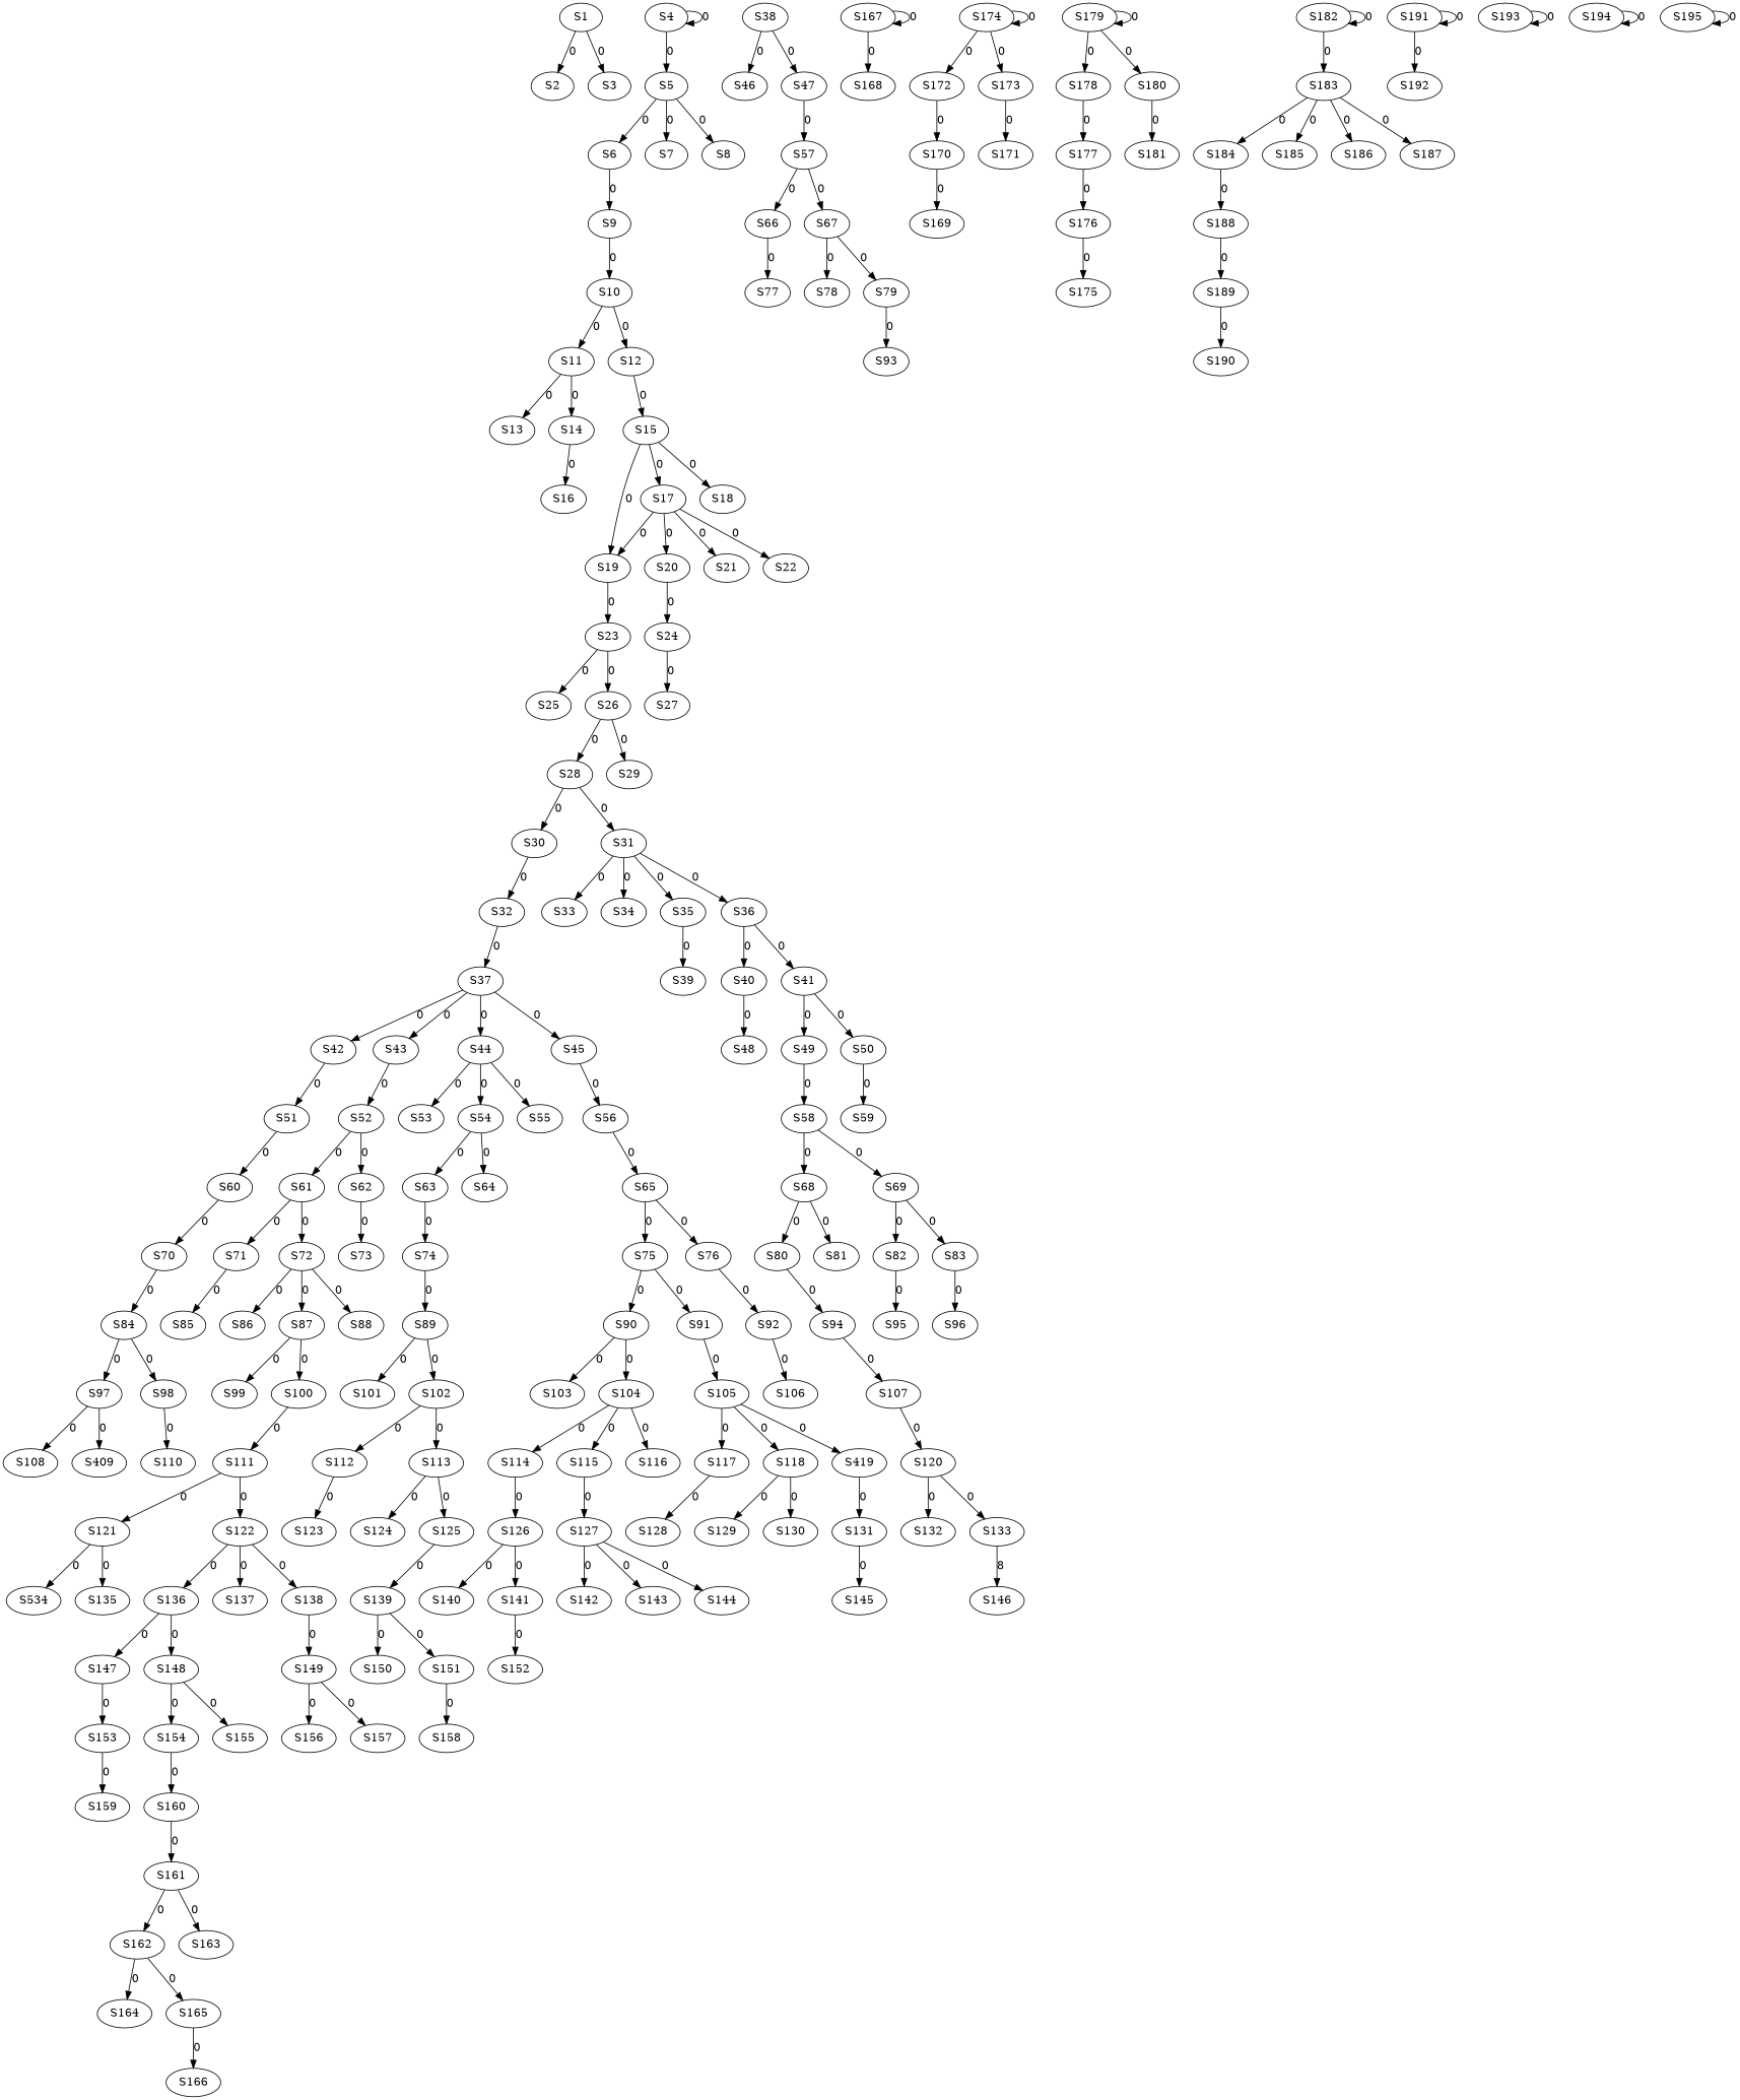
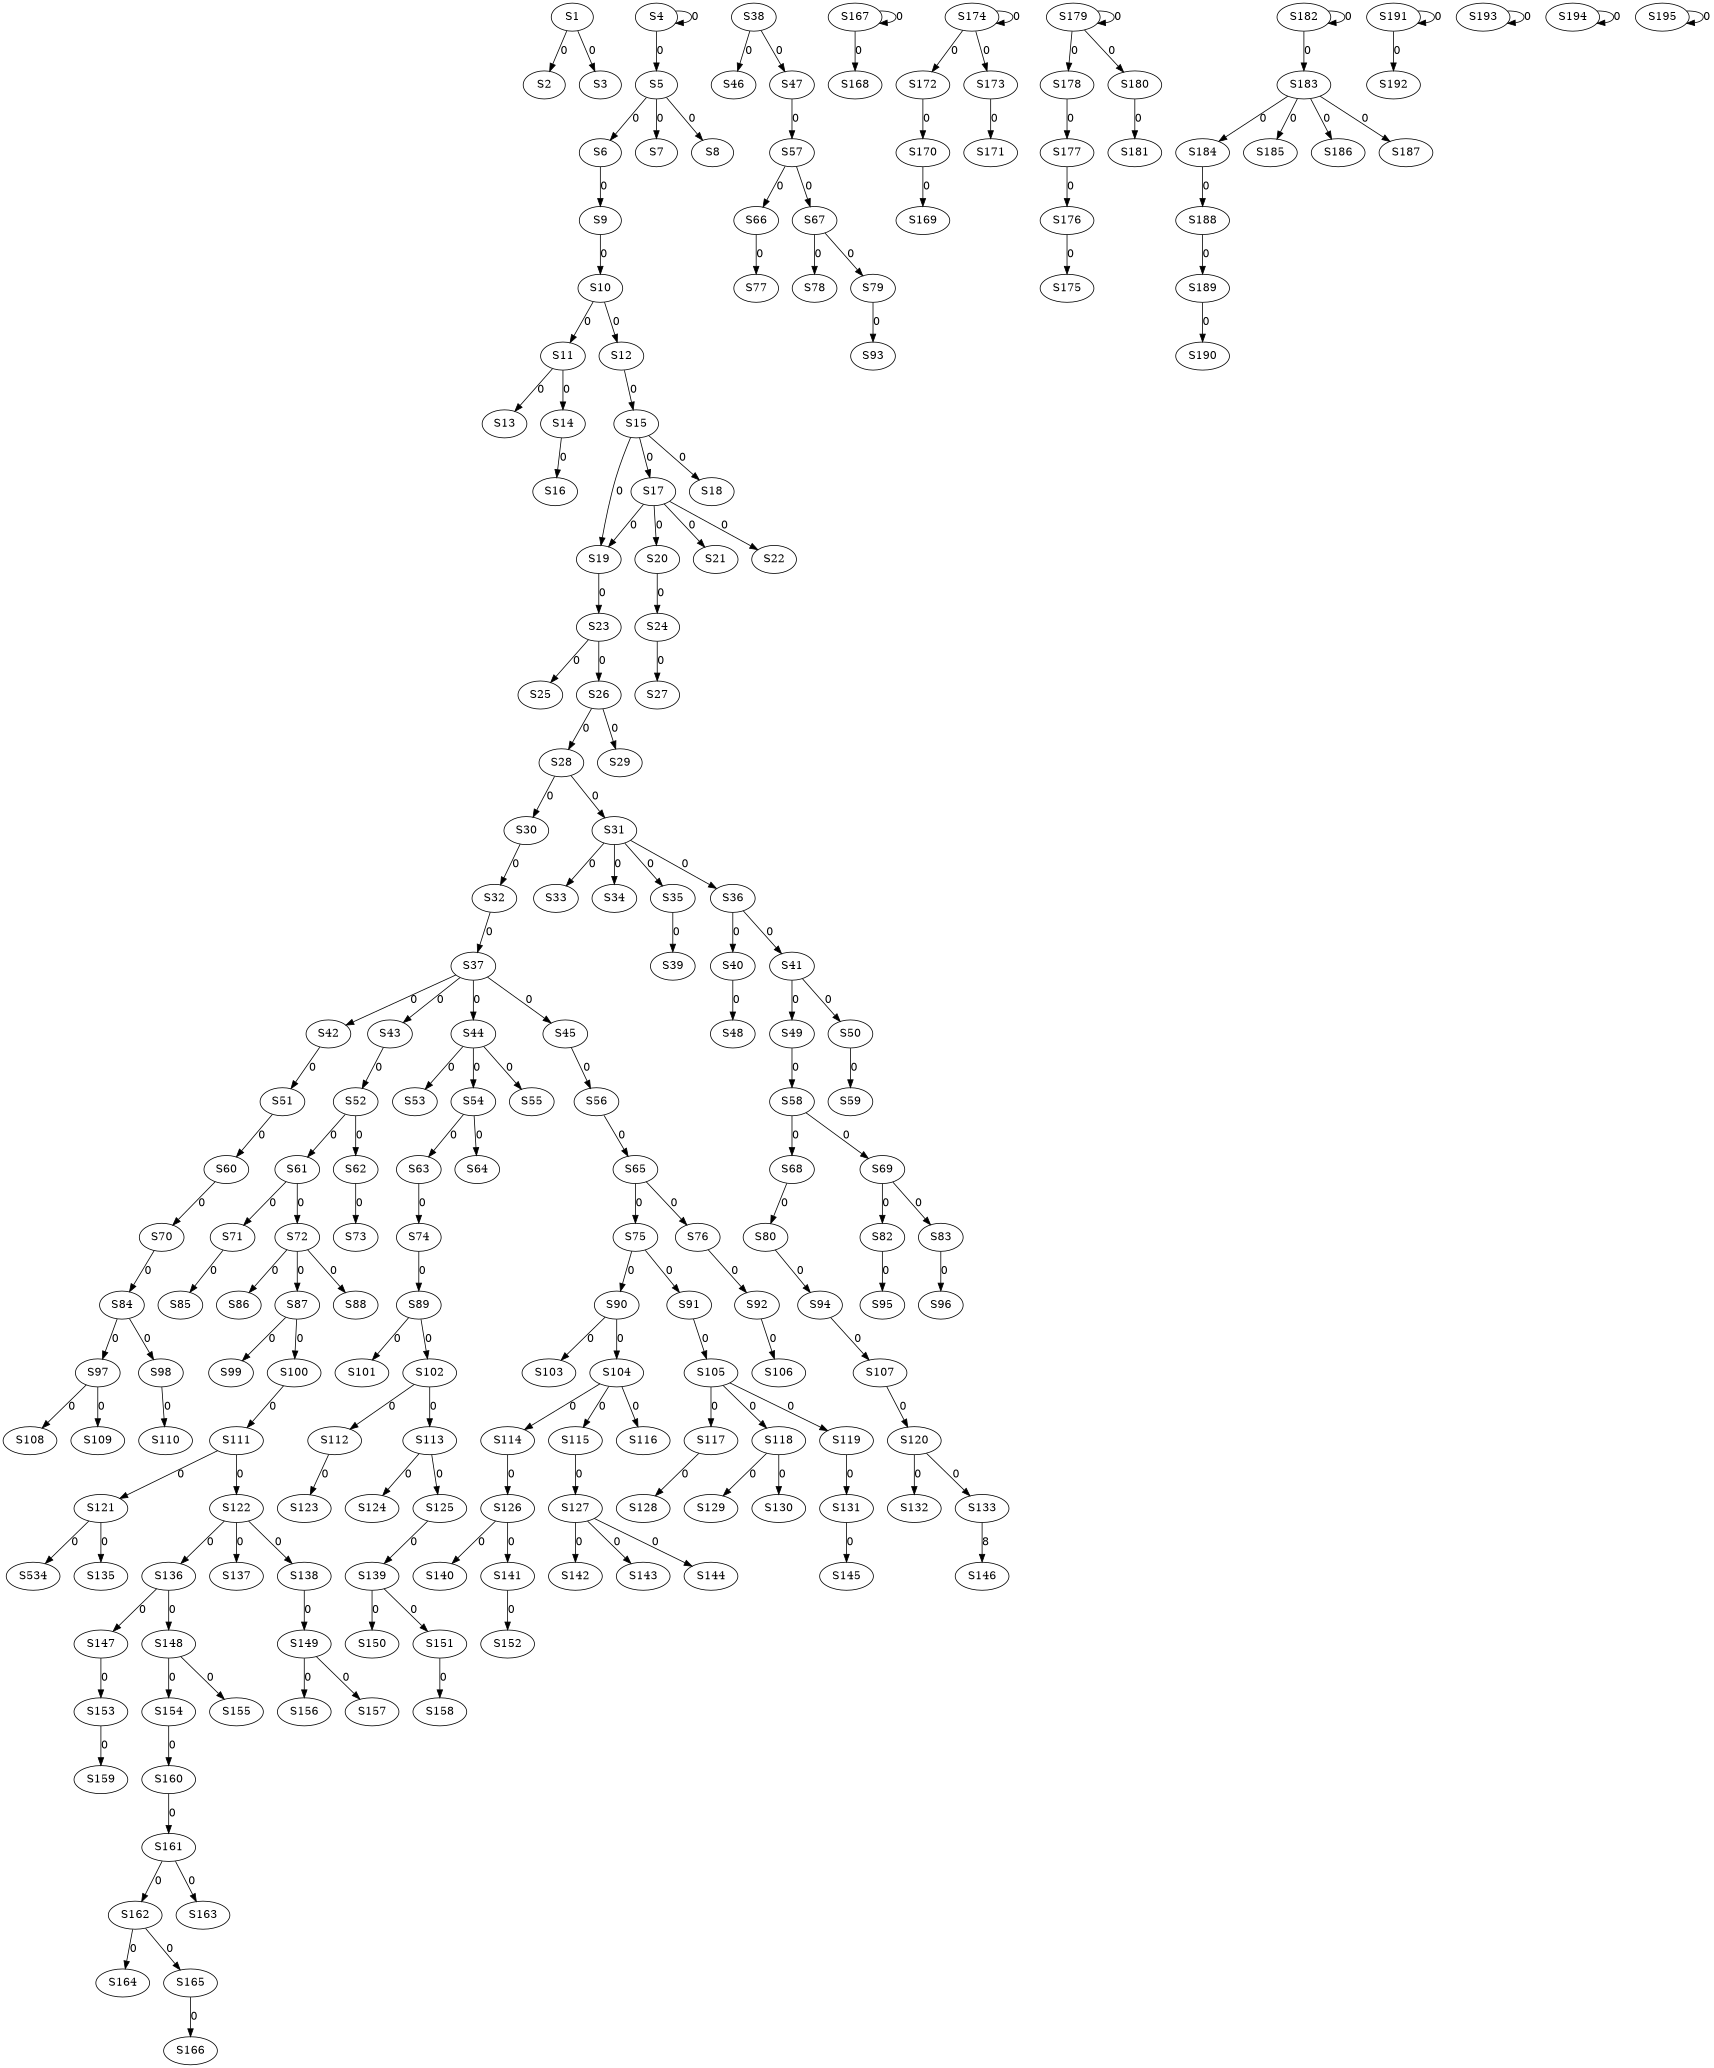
  strict digraph {
    S1
    S2
    S3
    S4
    S5
    S6
    S7
    S8
    S9
    S10
    S11
    S12
    S13
    S14
    S15
    S16
    S17
    S18
    S19
    S20
    S21
    S22
    S23
    S24
    S25
    S26
    S27
    S28
    S29
    S30
    S31
    S32
    S33
    S34
    S35
    S36
    S37
    S39
    S40
    S41
    S42
    S43
    S44
    S45
    S38
    S46
    S47
    S48
    S49
    S50
    S51
    S52
    S53
    S54
    S55
    S56
    S57
    S58
    S59
    S60
    S61
    S62
    S63
    S64
    S65
    S66
    S67
    S68
    S69
    S70
    S71
    S72
    S73
    S74
    S75
    S76
    S77
    S78
    S79
    S80
-   S81
    S82
    S83
    S84
    S85
    S86
    S87
    S88
    S89
    S90
    S91
    S92
    S93
    S94
    S95
    S96
    S97
    S98
    S99
    S100
    S101
    S102
    S103
    S104
    S105
    S106
    S107
    S108
-   S109 [label=S409]
+   S109
    S110
    S111
    S112
    S113
    S114
    S115
    S116
    S117
    S118
-   S119 [label=S419]
+   S119
    S120
    S121
    S122
    S123
    S124
    S125
    S126
    S127
    S128
    S129
    S130
    S131
    S132
    S133
    n134 [label=S534]
    S135
    S136
    S137
    S138
    S139
    S140
    S141
    S142
    S143
    S144
    S145
    S146
    S147
    S148
    S149
    S150
    S151
    S152
    S153
    S154
    S155
    S156
    S157
    S158
    S159
    S160
    S161
    S162
    S163
    S164
    S165
    S166
    S167
    S168
    S170
    S169
    S172
    S173
    S171
    S174
    S176
    S175
    S177
    S178
    S179
    S180
    S181
    S182
    S183
    S184
    S185
    S186
    S187
    S188
    S189
    S190
    S191
    S192
    S193
    S194
    S195
    S1 -> S2 [label=0]
    S1 -> S3 [label=0]
    S4 -> S4 [label=0]
    S4 -> S5 [label=0]
    S5 -> S6 [label=0]
    S5 -> S7 [label=0]
    S5 -> S8 [label=0]
    S6 -> S9 [label=0]
    S9 -> S10 [label=0]
    S10 -> S11 [label=0]
    S10 -> S12 [label=0]
    S11 -> S13 [label=0]
    S11 -> S14 [label=0]
    S12 -> S15 [label=0]
    S14 -> S16 [label=0]
    S15 -> S17 [label=0]
    S15 -> S18 [label=0]
    S15 -> S19 [label=0]
    S17 -> S19 [label=0]
    S17 -> S20 [label=0]
    S17 -> S21 [label=0]
    S17 -> S22 [label=0]
    S19 -> S23 [label=0]
    S20 -> S24 [label=0]
    S23 -> S25 [label=0]
    S23 -> S26 [label=0]
    S24 -> S27 [label=0]
    S26 -> S28 [label=0]
    S26 -> S29 [label=0]
    S28 -> S30 [label=0]
    S28 -> S31 [label=0]
    S30 -> S32 [label=0]
    S31 -> S33 [label=0]
    S31 -> S34 [label=0]
    S31 -> S35 [label=0]
    S31 -> S36 [label=0]
    S32 -> S37 [label=0]
    S35 -> S39 [label=0]
    S36 -> S40 [label=0]
    S36 -> S41 [label=0]
    S37 -> S42 [label=0]
    S37 -> S43 [label=0]
    S37 -> S44 [label=0]
    S37 -> S45 [label=0]
    S40 -> S48 [label=0]
    S41 -> S49 [label=0]
    S41 -> S50 [label=0]
    S42 -> S51 [label=0]
    S43 -> S52 [label=0]
    S44 -> S53 [label=0]
    S44 -> S54 [label=0]
    S44 -> S55 [label=0]
    S45 -> S56 [label=0]
    S38 -> S46 [label=0]
    S38 -> S47 [label=0]
    S47 -> S57 [label=0]
    S49 -> S58 [label=0]
    S50 -> S59 [label=0]
    S51 -> S60 [label=0]
    S52 -> S61 [label=0]
    S52 -> S62 [label=0]
    S54 -> S63 [label=0]
    S54 -> S64 [label=0]
    S56 -> S65 [label=0]
    S57 -> S66 [label=0]
    S57 -> S67 [label=0]
    S58 -> S68 [label=0]
    S58 -> S69 [label=0]
    S60 -> S70 [label=0]
    S61 -> S71 [label=0]
    S61 -> S72 [label=0]
    S62 -> S73 [label=0]
    S63 -> S74 [label=0]
    S65 -> S75 [label=0]
    S65 -> S76 [label=0]
    S66 -> S77 [label=0]
    S67 -> S78 [label=0]
    S67 -> S79 [label=0]
    S68 -> S80 [label=0]
-   S68 -> S81 [label=0]
    S69 -> S82 [label=0]
    S69 -> S83 [label=0]
    S70 -> S84 [label=0]
    S71 -> S85 [label=0]
    S72 -> S86 [label=0]
    S72 -> S87 [label=0]
    S72 -> S88 [label=0]
    S74 -> S89 [label=0]
    S75 -> S90 [label=0]
    S75 -> S91 [label=0]
    S76 -> S92 [label=0]
    S79 -> S93 [label=0]
    S80 -> S94 [label=0]
    S82 -> S95 [label=0]
    S83 -> S96 [label=0]
    S84 -> S97 [label=0]
    S84 -> S98 [label=0]
    S87 -> S99 [label=0]
    S87 -> S100 [label=0]
    S89 -> S101 [label=0]
    S89 -> S102 [label=0]
    S90 -> S103 [label=0]
    S90 -> S104 [label=0]
    S91 -> S105 [label=0]
    S92 -> S106 [label=0]
    S94 -> S107 [label=0]
    S97 -> S108 [label=0]
    S97 -> S109 [label=0]
    S98 -> S110 [label=0]
    S100 -> S111 [label=0]
    S102 -> S112 [label=0]
    S102 -> S113 [label=0]
    S104 -> S114 [label=0]
    S104 -> S115 [label=0]
    S104 -> S116 [label=0]
    S105 -> S117 [label=0]
    S105 -> S118 [label=0]
    S105 -> S119 [label=0]
    S107 -> S120 [label=0]
    S111 -> S121 [label=0]
    S111 -> S122 [label=0]
    S112 -> S123 [label=0]
    S113 -> S124 [label=0]
    S113 -> S125 [label=0]
    S114 -> S126 [label=0]
    S115 -> S127 [label=0]
    S117 -> S128 [label=0]
    S118 -> S129 [label=0]
    S118 -> S130 [label=0]
    S119 -> S131 [label=0]
    S120 -> S132 [label=0]
    S120 -> S133 [label=0]
    S121 -> n134 [label=0]
    S121 -> S135 [label=0]
    S122 -> S136 [label=0]
    S122 -> S137 [label=0]
    S122 -> S138 [label=0]
    S125 -> S139 [label=0]
    S126 -> S140 [label=0]
    S126 -> S141 [label=0]
    S127 -> S142 [label=0]
    S127 -> S143 [label=0]
    S127 -> S144 [label=0]
    S131 -> S145 [label=0]
    S133 -> S146 [label=8]
    S136 -> S147 [label=0]
    S136 -> S148 [label=0]
    S138 -> S149 [label=0]
    S139 -> S150 [label=0]
    S139 -> S151 [label=0]
    S141 -> S152 [label=0]
    S147 -> S153 [label=0]
    S148 -> S154 [label=0]
    S148 -> S155 [label=0]
    S149 -> S156 [label=0]
    S149 -> S157 [label=0]
    S151 -> S158 [label=0]
    S153 -> S159 [label=0]
    S154 -> S160 [label=0]
    S160 -> S161 [label=0]
    S161 -> S162 [label=0]
    S161 -> S163 [label=0]
    S162 -> S164 [label=0]
    S162 -> S165 [label=0]
    S165 -> S166 [label=0]
    S167 -> S167 [label=0]
    S167 -> S168 [label=0]
    S170 -> S169 [label=0]
    S172 -> S170 [label=0]
    S173 -> S171 [label=0]
    S174 -> S172 [label=0]
    S174 -> S173 [label=0]
    S174 -> S174 [label=0]
    S176 -> S175 [label=0]
    S177 -> S176 [label=0]
    S178 -> S177 [label=0]
    S179 -> S178 [label=0]
    S179 -> S179 [label=0]
    S179 -> S180 [label=0]
    S180 -> S181 [label=0]
    S182 -> S182 [label=0]
    S182 -> S183 [label=0]
    S183 -> S184 [label=0]
    S183 -> S185 [label=0]
    S183 -> S186 [label=0]
    S183 -> S187 [label=0]
    S184 -> S188 [label=0]
    S188 -> S189 [label=0]
    S189 -> S190 [label=0]
    S191 -> S191 [label=0]
    S191 -> S192 [label=0]
    S193 -> S193 [label=0]
    S194 -> S194 [label=0]
    S195 -> S195 [label=0]
  }
